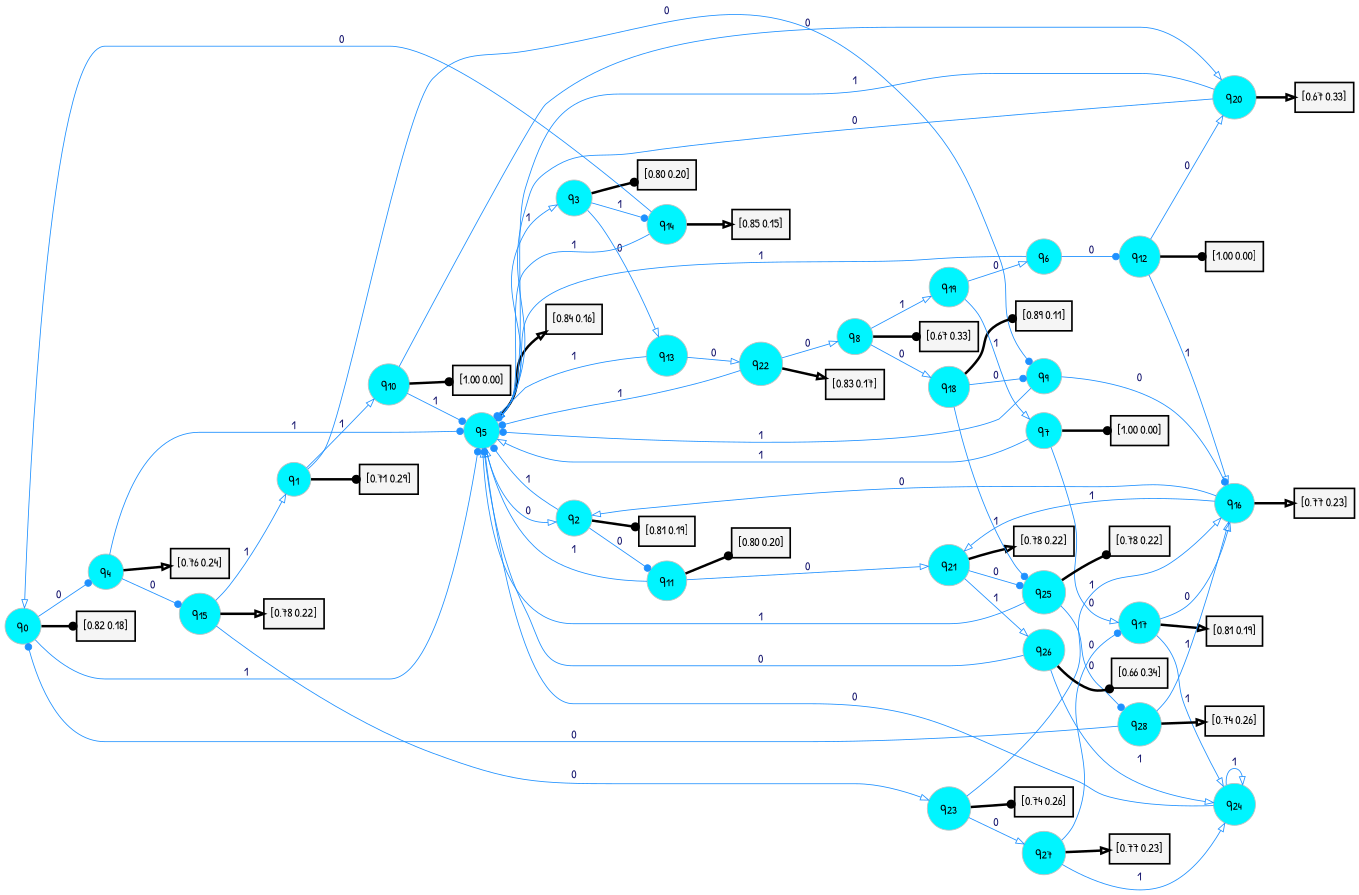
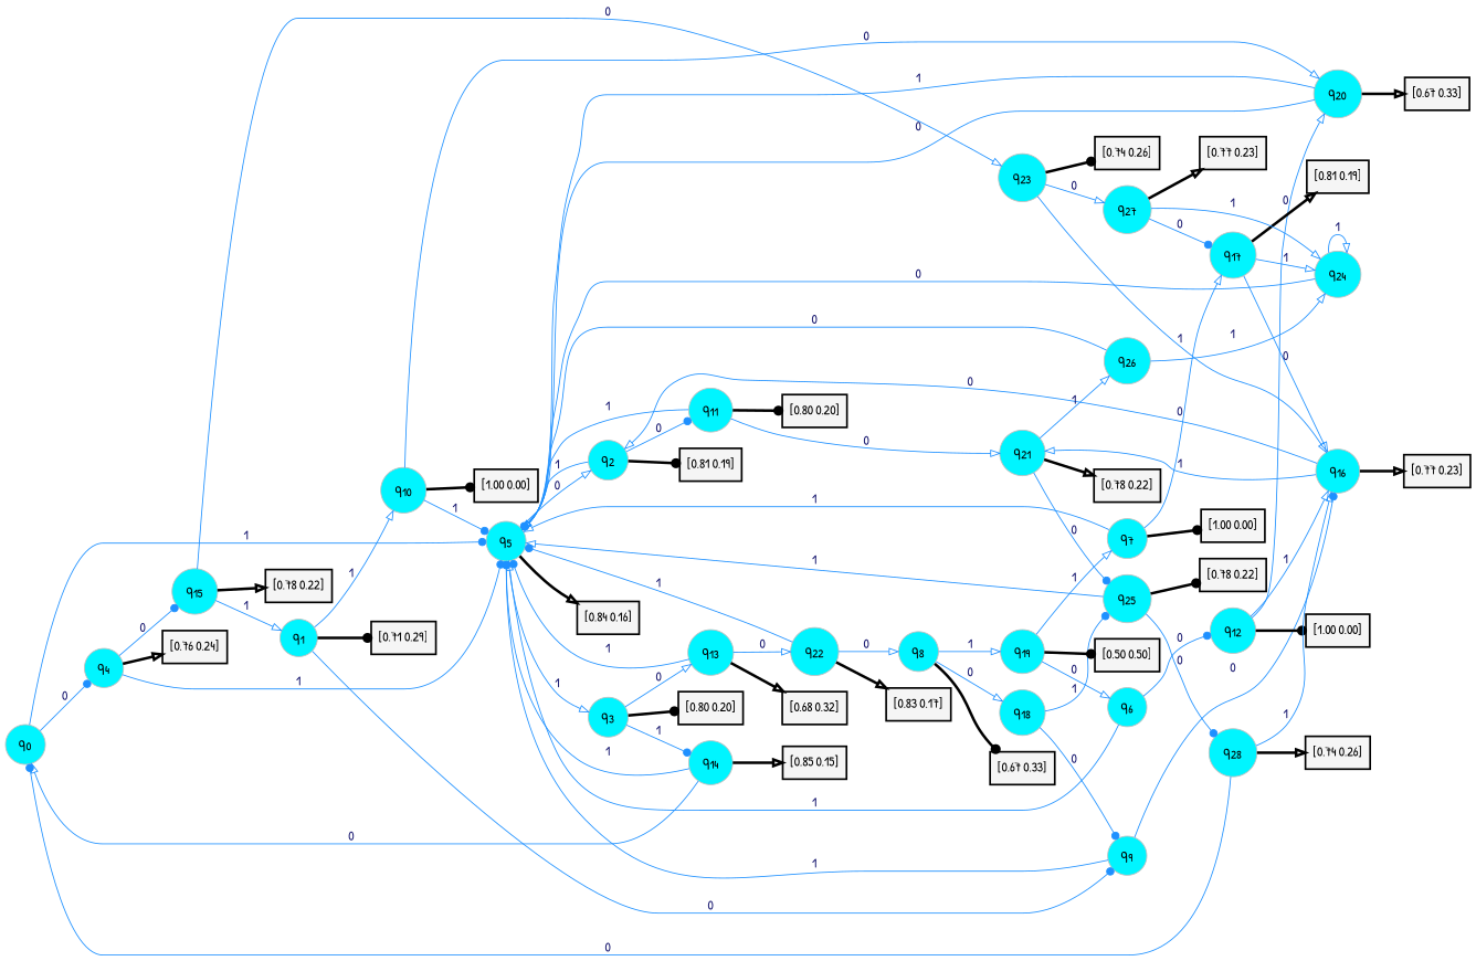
  digraph {
    fontname="Patrick Hand"
    rankdir=LR
    node [color=gray fillcolor=turquoise1 fontcolor=black fontname="Patrick Hand" fontsize=16 fontweight=bold shape=circle style=filled]
    edge [arrowhead=onormal arrowsize=1 color=dodgerblue1 fontcolor=midnightblue fontname="Patrick Hand" fontweight=bold penwidth=1 style=solid weight=20]
    n1 [label=<q<SUB>0</SUB>>]
    n2 [label=<q<SUB>4</SUB>>]
    n3 [label=<q<SUB>5</SUB>>]
-   n4 [color=black fillcolor=whitesmoke fontsize=14 label="[0.82 0.18]" penwidth=2 shape=box]
    n5 [label=<q<SUB>15</SUB>>]
    n6 [color=black fillcolor=whitesmoke fontsize=14 label="[0.76 0.24]" penwidth=2 shape=box]
    n7 [label=<q<SUB>2</SUB>>]
    n8 [label=<q<SUB>3</SUB>>]
    n9 [color=black fillcolor=whitesmoke fontsize=14 label="[0.84 0.16]" penwidth=2 shape=box]
    n10 [label=<q<SUB>1</SUB>>]
    n11 [label=<q<SUB>9</SUB>>]
    n12 [label=<q<SUB>10</SUB>>]
    n13 [color=black fillcolor=whitesmoke fontsize=14 label="[0.71 0.29]" penwidth=2 shape=box]
    n14 [label=<q<SUB>16</SUB>>]
    n15 [label=<q<SUB>20</SUB>>]
    n16 [color=black fillcolor=whitesmoke fontsize=14 label="[1.00 0.00]" penwidth=2 shape=box]
    n17 [label=<q<SUB>11</SUB>>]
    n18 [color=black fillcolor=whitesmoke fontsize=14 label="[0.81 0.19]" penwidth=2 shape=box]
    n19 [label=<q<SUB>21</SUB>>]
    n20 [color=black fillcolor=whitesmoke fontsize=14 label="[0.80 0.20]" penwidth=2 shape=box]
    n21 [label=<q<SUB>13</SUB>>]
    n22 [label=<q<SUB>14</SUB>>]
    n23 [color=black fillcolor=whitesmoke fontsize=14 label="[0.80 0.20]" penwidth=2 shape=box]
    n24 [label=<q<SUB>22</SUB>>]
+   n25 [color=black fillcolor=whitesmoke fontsize=14 label="[0.68 0.32]" penwidth=2 shape=box]
    n26 [color=black fillcolor=whitesmoke fontsize=14 label="[0.85 0.15]" penwidth=2 shape=box]
    n27 [label=<q<SUB>23</SUB>>]
    n28 [color=black fillcolor=whitesmoke fontsize=14 label="[0.78 0.22]" penwidth=2 shape=box]
    n29 [label=<q<SUB>6</SUB>>]
    n30 [label=<q<SUB>12</SUB>>]
    n31 [color=black fillcolor=whitesmoke fontsize=14 label="[1.00 0.00]" penwidth=2 shape=box]
    n32 [label=<q<SUB>7</SUB>>]
    n33 [label=<q<SUB>17</SUB>>]
    n34 [color=black fillcolor=whitesmoke fontsize=14 label="[1.00 0.00]" penwidth=2 shape=box]
    n35 [label=<q<SUB>24</SUB>>]
    n36 [color=black fillcolor=whitesmoke fontsize=14 label="[0.81 0.19]" penwidth=2 shape=box]
    n37 [label=<q<SUB>8</SUB>>]
    n38 [label=<q<SUB>18</SUB>>]
    n39 [label=<q<SUB>19</SUB>>]
    n40 [color=black fillcolor=whitesmoke fontsize=14 label="[0.67 0.33]" penwidth=2 shape=box]
    n41 [label=<q<SUB>25</SUB>>]
-   n42 [color=black fillcolor=whitesmoke fontsize=14 label="[0.89 0.11]" penwidth=2 shape=box]
+   n43 [color=black fillcolor=whitesmoke fontsize=14 label="[0.50 0.50]" penwidth=2 shape=box]
    n44 [color=black fillcolor=whitesmoke fontsize=14 label="[0.77 0.23]" penwidth=2 shape=box]
    n45 [color=black fillcolor=whitesmoke fontsize=14 label="[0.67 0.33]" penwidth=2 shape=box]
    n46 [label=<q<SUB>26</SUB>>]
    n47 [color=black fillcolor=whitesmoke fontsize=14 label="[0.78 0.22]" penwidth=2 shape=box]
    n48 [color=black fillcolor=whitesmoke fontsize=14 label="[0.83 0.17]" penwidth=2 shape=box]
    n49 [label=<q<SUB>27</SUB>>]
    n50 [color=black fillcolor=whitesmoke fontsize=14 label="[0.74 0.26]" penwidth=2 shape=box]
    n51 [label=<q<SUB>28</SUB>>]
    n52 [color=black fillcolor=whitesmoke fontsize=14 label="[0.78 0.22]" penwidth=2 shape=box]
-   n53 [color=black fillcolor=whitesmoke fontsize=14 label="[0.66 0.34]" penwidth=2 shape=box]
    n54 [color=black fillcolor=whitesmoke fontsize=14 label="[0.77 0.23]" penwidth=2 shape=box]
    n55 [color=black fillcolor=whitesmoke fontsize=14 label="[0.74 0.26]" penwidth=2 shape=box]
    n1 -> n2 [arrowhead=dot label=0]
    n1 -> n3 [arrowhead=dot label=1]
-   n1 -> n4 [arrowhead=dot color=black penwidth=3]
    n2 -> n3 [arrowhead=dot label=1]
    n2 -> n5 [arrowhead=dot label=0]
    n2 -> n6 [color=black penwidth=3]
    n3 -> n7 [label=0]
    n3 -> n8 [label=1]
    n3 -> n9 [color=black penwidth=3]
    n5 -> n10 [label=1]
    n5 -> n27 [label=0]
    n5 -> n28 [color=black penwidth=3]
    n7 -> n3 [arrowhead=dot label=1]
    n7 -> n17 [arrowhead=dot label=0]
    n7 -> n18 [arrowhead=dot color=black penwidth=3]
    n8 -> n21 [label=0]
    n8 -> n22 [arrowhead=dot label=1]
    n8 -> n23 [arrowhead=dot color=black penwidth=3]
    n10 -> n11 [arrowhead=dot label=0]
    n10 -> n12 [label=1]
    n10 -> n13 [arrowhead=dot color=black penwidth=3]
    n11 -> n3 [arrowhead=dot label=1]
    n11 -> n14 [arrowhead=dot label=0]
    n12 -> n3 [arrowhead=dot label=1]
    n12 -> n15 [label=0]
    n12 -> n16 [arrowhead=dot color=black penwidth=3]
    n14 -> n7 [label=0]
    n14 -> n19 [label=1]
    n14 -> n44 [color=black penwidth=3]
    n15 -> n3 [label=0]
    n15 -> n3 [label=1]
    n15 -> n45 [color=black penwidth=3]
    n17 -> n3 [label=1]
    n17 -> n19 [label=0]
    n17 -> n20 [arrowhead=dot color=black penwidth=3]
    n19 -> n41 [arrowhead=dot label=0]
    n19 -> n46 [label=1]
    n19 -> n47 [color=black penwidth=3]
    n21 -> n3 [arrowhead=dot label=1]
    n21 -> n24 [label=0]
+   n21 -> n25 [color=black penwidth=3]
    n22 -> n1 [label=0]
    n22 -> n3 [arrowhead=dot label=1]
    n22 -> n26 [color=black penwidth=3]
    n24 -> n3 [arrowhead=dot label=1]
    n24 -> n37 [label=0]
    n24 -> n48 [color=black penwidth=3]
    n27 -> n14 [label=1]
    n27 -> n49 [label=0]
    n27 -> n50 [arrowhead=dot color=black penwidth=3]
    n29 -> n3 [label=1]
    n29 -> n30 [arrowhead=dot label=0]
    n30 -> n14 [label=1]
    n30 -> n15 [label=0]
    n30 -> n31 [arrowhead=dot color=black penwidth=3]
    n32 -> n3 [label=1]
    n32 -> n33 [label=0]
    n32 -> n34 [arrowhead=dot color=black penwidth=3]
    n33 -> n14 [label=0]
    n33 -> n35 [label=1]
    n33 -> n36 [color=black penwidth=3]
    n35 -> n3 [label=0]
    n35 -> n35 [label=1]
    n37 -> n38 [label=0]
    n37 -> n39 [label=1]
    n37 -> n40 [arrowhead=dot color=black penwidth=3]
    n38 -> n11 [arrowhead=dot label=0]
    n38 -> n41 [arrowhead=dot label=1]
-   n38 -> n42 [arrowhead=dot color=black penwidth=3]
    n39 -> n29 [label=0]
    n39 -> n32 [label=1]
+   n39 -> n43 [arrowhead=dot color=black penwidth=3]
    n41 -> n3 [label=1]
    n41 -> n51 [arrowhead=dot label=0]
    n41 -> n52 [arrowhead=dot color=black penwidth=3]
    n46 -> n3 [arrowhead=dot label=0]
    n46 -> n35 [label=1]
-   n46 -> n53 [arrowhead=dot color=black penwidth=3]
    n49 -> n33 [arrowhead=dot label=0]
    n49 -> n35 [label=1]
    n49 -> n54 [color=black penwidth=3]
    n51 -> n1 [arrowhead=dot label=0]
    n51 -> n14 [label=1]
    n51 -> n55 [color=black penwidth=3]
  }
